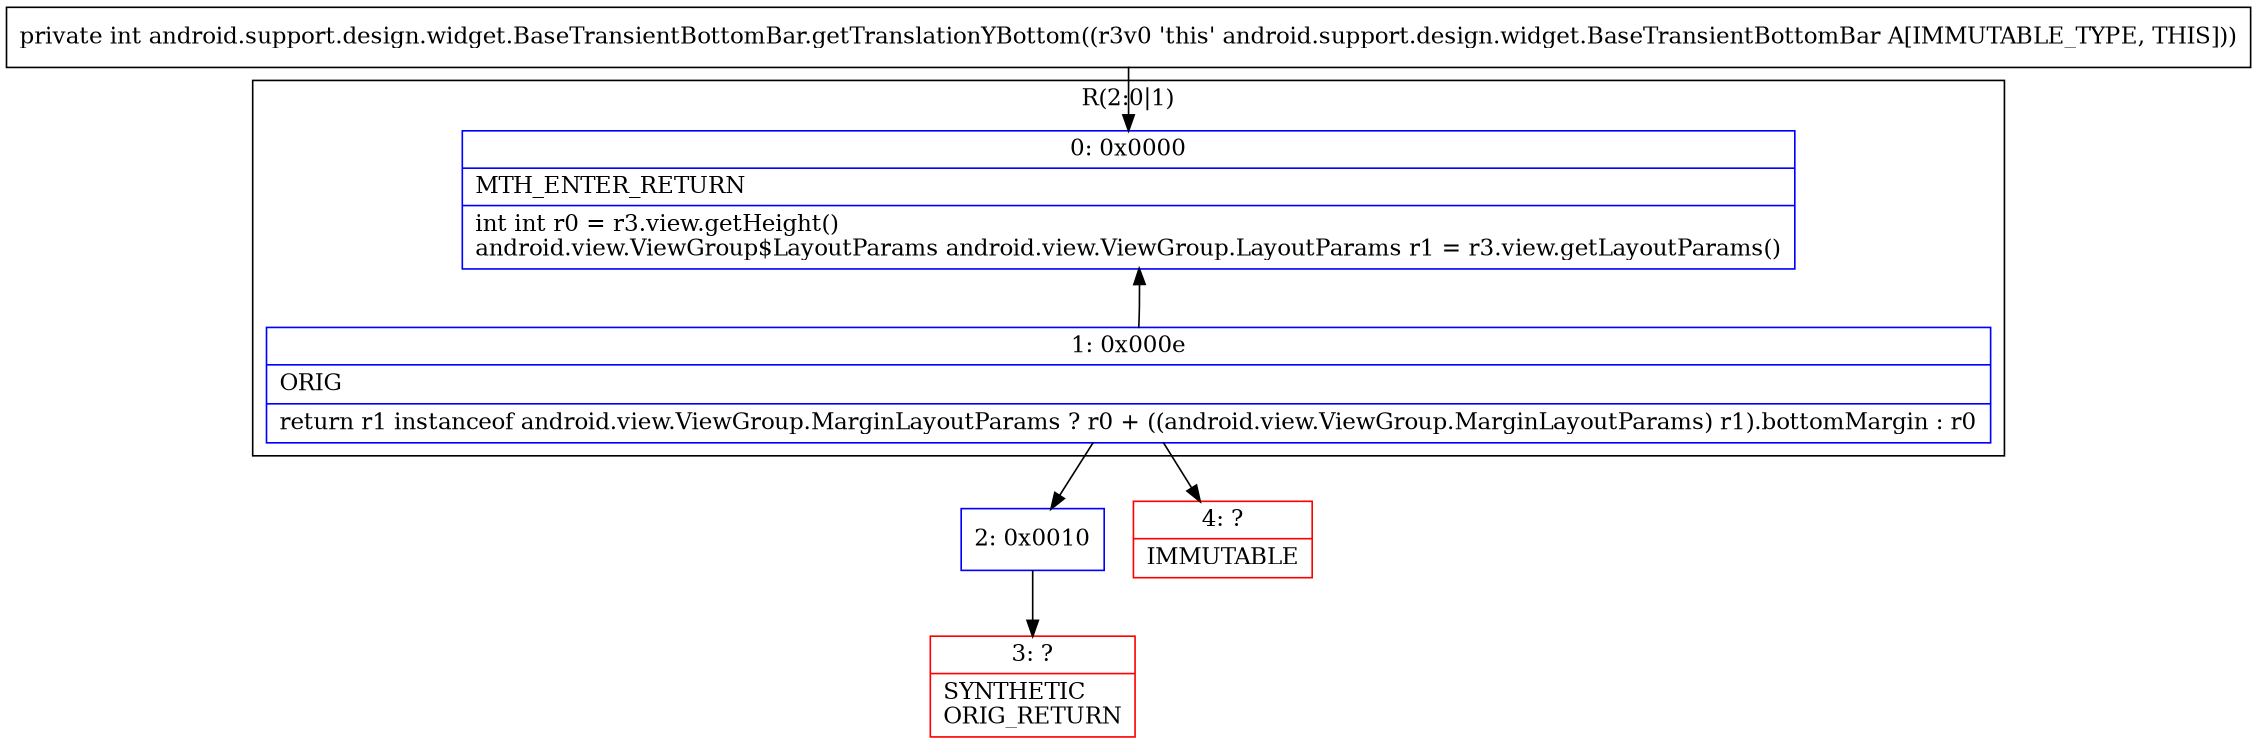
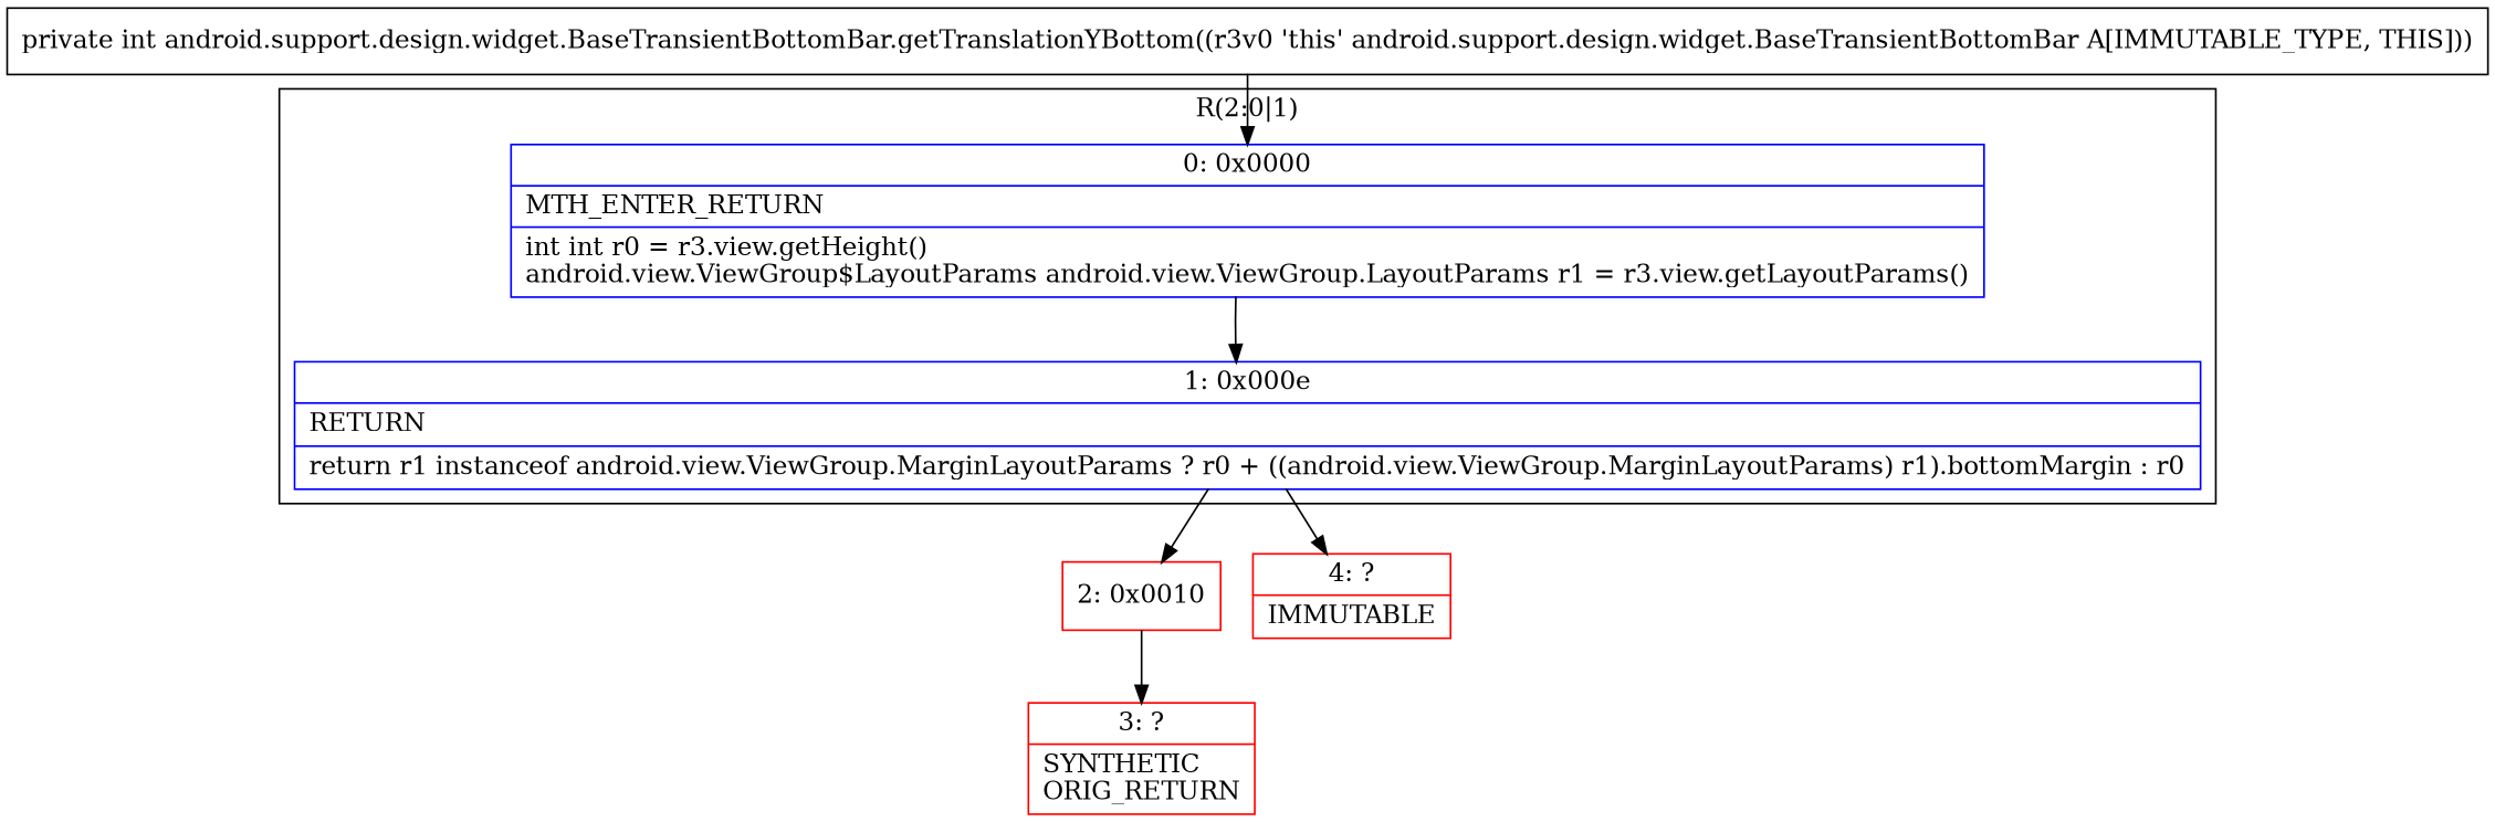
  digraph {
    node [color=red shape=record]
    n1 [color=blue label="{0\:\ 0x0000|MTH_ENTER_RETURN\l|int int r0 = r3.view.getHeight()\landroid.view.ViewGroup$LayoutParams android.view.ViewGroup.LayoutParams r1 = r3.view.getLayoutParams()\l}"]
-   n2 [color=blue label="{1\:\ 0x000e|ORIG\l|return r1 instanceof android.view.ViewGroup.MarginLayoutParams ? r0 + ((android.view.ViewGroup.MarginLayoutParams) r1).bottomMargin : r0\l}"]
-   n3 [color=blue label="{2\:\ 0x0010}"]
+   n2 [color=blue label="{1\:\ 0x000e|RETURN\l|return r1 instanceof android.view.ViewGroup.MarginLayoutParams ? r0 + ((android.view.ViewGroup.MarginLayoutParams) r1).bottomMargin : r0\l}"]
+   n3 [label="{2\:\ 0x0010}"]
    n4 [label="{4\:\ ?|IMMUTABLE\l}"]
    n5 [label="{3\:\ ?|SYNTHETIC\lORIG_RETURN\l}"]
    n6 [label="{private int android.support.design.widget.BaseTransientBottomBar.getTranslationYBottom((r3v0 'this' android.support.design.widget.BaseTransientBottomBar A[IMMUTABLE_TYPE, THIS])) }" color=""]
    subgraph cluster_1 {
      label="R(2:0|1)"
      n1
      n2
    }
-   n2 -> n1
+   n1 -> n2
    n2 -> n3
    n2 -> n4
    n3 -> n5
    n6 -> n1
  }
